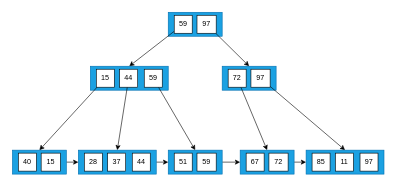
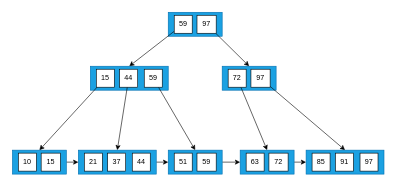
  <mxCell id="0" />
  <mxCell id="1" parent="0" />
  <mxCell id="2" value="" style="rounded=0;whiteSpace=wrap;html=1;fillColor=#1ba1e2;fontColor=#ffffff;strokeColor=#006EAF;" parent="1" vertex="1"><mxGeometry x="280" y="20" width="90" height="40" as="geometry" /></mxCell>
  <mxCell id="3" value="" style="rounded=0;orthogonalLoop=1;jettySize=auto;html=1;entryX=0.5;entryY=0;entryDx=0;entryDy=0;strokeColor=default;" parent="1" source="4" target="7" edge="1"><mxGeometry relative="1" as="geometry" /></mxCell>
  <mxCell id="4" value="59" style="rounded=0;whiteSpace=wrap;html=1;" parent="1" vertex="1"><mxGeometry x="290" y="25" width="30" height="30" as="geometry" /></mxCell>
  <mxCell id="5" value="" style="edgeStyle=none;rounded=0;orthogonalLoop=1;jettySize=auto;html=1;strokeColor=default;entryX=0.5;entryY=0;entryDx=0;entryDy=0;" parent="1" source="6" target="14" edge="1"><mxGeometry relative="1" as="geometry" /></mxCell>
  <mxCell id="6" value="97" style="rounded=0;whiteSpace=wrap;html=1;" parent="1" vertex="1"><mxGeometry x="328" y="25" width="32" height="30" as="geometry" /></mxCell>
  <mxCell id="7" value="" style="rounded=0;whiteSpace=wrap;html=1;fillColor=#1ba1e2;strokeColor=#006EAF;fontColor=#ffffff;" parent="1" vertex="1"><mxGeometry x="150" y="110" width="130" height="40" as="geometry" /></mxCell>
  <mxCell id="8" value="" style="edgeStyle=none;rounded=0;orthogonalLoop=1;jettySize=auto;html=1;strokeColor=default;entryX=0.5;entryY=0;entryDx=0;entryDy=0;" parent="1" source="9" target="20" edge="1"><mxGeometry relative="1" as="geometry" /></mxCell>
  <mxCell id="9" value="15" style="rounded=0;whiteSpace=wrap;html=1;" parent="1" vertex="1"><mxGeometry x="160" y="115" width="30" height="30" as="geometry" /></mxCell>
  <mxCell id="10" value="" style="edgeStyle=none;rounded=0;orthogonalLoop=1;jettySize=auto;html=1;strokeColor=default;entryX=0.5;entryY=0;entryDx=0;entryDy=0;" parent="1" source="11" target="24" edge="1"><mxGeometry relative="1" as="geometry" /></mxCell>
  <mxCell id="11" value="44" style="rounded=0;whiteSpace=wrap;html=1;" parent="1" vertex="1"><mxGeometry x="199" y="115" width="30" height="30" as="geometry" /></mxCell>
  <mxCell id="12" value="" style="edgeStyle=none;rounded=0;orthogonalLoop=1;jettySize=auto;html=1;strokeColor=default;entryX=0.5;entryY=0;entryDx=0;entryDy=0;" parent="1" source="13" target="29" edge="1"><mxGeometry relative="1" as="geometry" /></mxCell>
  <mxCell id="13" value="59" style="rounded=0;whiteSpace=wrap;html=1;" parent="1" vertex="1"><mxGeometry x="240" y="115" width="30" height="30" as="geometry" /></mxCell>
  <mxCell id="14" value="" style="rounded=0;whiteSpace=wrap;html=1;fillColor=#1ba1e2;fontColor=#ffffff;strokeColor=#006EAF;" parent="1" vertex="1"><mxGeometry x="370" y="110" width="90" height="40" as="geometry" /></mxCell>
  <mxCell id="15" value="" style="edgeStyle=none;rounded=0;orthogonalLoop=1;jettySize=auto;html=1;strokeColor=default;entryX=0.5;entryY=0;entryDx=0;entryDy=0;" parent="1" source="16" target="33" edge="1"><mxGeometry relative="1" as="geometry" /></mxCell>
  <mxCell id="16" value="72" style="rounded=0;whiteSpace=wrap;html=1;" parent="1" vertex="1"><mxGeometry x="380" y="115" width="30" height="30" as="geometry" /></mxCell>
  <mxCell id="17" value="" style="edgeStyle=none;rounded=0;orthogonalLoop=1;jettySize=auto;html=1;strokeColor=default;entryX=0.5;entryY=0;entryDx=0;entryDy=0;" parent="1" source="18" target="36" edge="1"><mxGeometry relative="1" as="geometry" /></mxCell>
  <mxCell id="18" value="97" style="rounded=0;whiteSpace=wrap;html=1;" parent="1" vertex="1"><mxGeometry x="418" y="115" width="32" height="30" as="geometry" /></mxCell>
  <mxCell id="19" value="" style="edgeStyle=none;rounded=0;orthogonalLoop=1;jettySize=auto;html=1;strokeColor=default;entryX=0;entryY=0.5;entryDx=0;entryDy=0;" parent="1" source="20" target="24" edge="1"><mxGeometry relative="1" as="geometry" /></mxCell>
  <mxCell id="20" value="" style="rounded=0;whiteSpace=wrap;html=1;fillColor=#1ba1e2;fontColor=#ffffff;strokeColor=#006EAF;" parent="1" vertex="1"><mxGeometry x="20" y="250" width="90" height="40" as="geometry" /></mxCell>
- <mxCell id="21" value="40" style="rounded=0;whiteSpace=wrap;html=1;" parent="1" vertex="1"><mxGeometry x="30" y="255" width="30" height="30" as="geometry" /></mxCell>
+ <mxCell id="21" value="10" style="rounded=0;whiteSpace=wrap;html=1;" parent="1" vertex="1"><mxGeometry x="30" y="255" width="30" height="30" as="geometry" /></mxCell>
  <mxCell id="22" value="15" style="rounded=0;whiteSpace=wrap;html=1;" parent="1" vertex="1"><mxGeometry x="68" y="255" width="32" height="30" as="geometry" /></mxCell>
  <mxCell id="23" value="" style="edgeStyle=none;rounded=0;orthogonalLoop=1;jettySize=auto;html=1;strokeColor=default;entryX=0;entryY=0.5;entryDx=0;entryDy=0;" parent="1" source="24" target="29" edge="1"><mxGeometry relative="1" as="geometry" /></mxCell>
  <mxCell id="24" value="" style="rounded=0;whiteSpace=wrap;html=1;fillColor=#1ba1e2;fontColor=#ffffff;strokeColor=#006EAF;" parent="1" vertex="1"><mxGeometry x="130" y="250" width="130" height="40" as="geometry" /></mxCell>
- <mxCell id="25" value="28" style="rounded=0;whiteSpace=wrap;html=1;" parent="1" vertex="1"><mxGeometry x="140" y="255" width="30" height="30" as="geometry" /></mxCell>
+ <mxCell id="25" value="21" style="rounded=0;whiteSpace=wrap;html=1;" parent="1" vertex="1"><mxGeometry x="140" y="255" width="30" height="30" as="geometry" /></mxCell>
  <mxCell id="26" value="37" style="rounded=0;whiteSpace=wrap;html=1;" parent="1" vertex="1"><mxGeometry x="179" y="255" width="30" height="30" as="geometry" /></mxCell>
  <mxCell id="27" value="44" style="rounded=0;whiteSpace=wrap;html=1;" parent="1" vertex="1"><mxGeometry x="220" y="255" width="30" height="30" as="geometry" /></mxCell>
  <mxCell id="28" value="" style="edgeStyle=none;rounded=0;orthogonalLoop=1;jettySize=auto;html=1;strokeColor=default;entryX=0;entryY=0.5;entryDx=0;entryDy=0;" parent="1" source="29" target="33" edge="1"><mxGeometry relative="1" as="geometry" /></mxCell>
  <mxCell id="29" value="" style="rounded=0;whiteSpace=wrap;html=1;fillColor=#1ba1e2;fontColor=#ffffff;strokeColor=#006EAF;" parent="1" vertex="1"><mxGeometry x="280" y="250" width="90" height="40" as="geometry" /></mxCell>
  <mxCell id="30" value="51" style="rounded=0;whiteSpace=wrap;html=1;" parent="1" vertex="1"><mxGeometry x="290" y="255" width="30" height="30" as="geometry" /></mxCell>
  <mxCell id="31" value="59" style="rounded=0;whiteSpace=wrap;html=1;" parent="1" vertex="1"><mxGeometry x="328" y="255" width="32" height="30" as="geometry" /></mxCell>
  <mxCell id="32" value="" style="edgeStyle=none;rounded=0;orthogonalLoop=1;jettySize=auto;html=1;strokeColor=default;entryX=0;entryY=0.5;entryDx=0;entryDy=0;" parent="1" source="33" target="36" edge="1"><mxGeometry relative="1" as="geometry" /></mxCell>
  <mxCell id="33" value="" style="rounded=0;whiteSpace=wrap;html=1;fillColor=#1ba1e2;fontColor=#ffffff;strokeColor=#006EAF;" parent="1" vertex="1"><mxGeometry x="400" y="250" width="90" height="40" as="geometry" /></mxCell>
- <mxCell id="34" value="67" style="rounded=0;whiteSpace=wrap;html=1;" parent="1" vertex="1"><mxGeometry x="410" y="255" width="30" height="30" as="geometry" /></mxCell>
+ <mxCell id="34" value="63" style="rounded=0;whiteSpace=wrap;html=1;" parent="1" vertex="1"><mxGeometry x="410" y="255" width="30" height="30" as="geometry" /></mxCell>
  <mxCell id="35" value="72" style="rounded=0;whiteSpace=wrap;html=1;" parent="1" vertex="1"><mxGeometry x="448" y="255" width="32" height="30" as="geometry" /></mxCell>
  <mxCell id="36" value="" style="rounded=0;whiteSpace=wrap;html=1;fillColor=#1ba1e2;fontColor=#ffffff;strokeColor=#006EAF;" parent="1" vertex="1"><mxGeometry x="510" y="250" width="130" height="40" as="geometry" /></mxCell>
  <mxCell id="37" value="85" style="rounded=0;whiteSpace=wrap;html=1;" parent="1" vertex="1"><mxGeometry x="520" y="255" width="30" height="30" as="geometry" /></mxCell>
- <mxCell id="38" value="11" style="rounded=0;whiteSpace=wrap;html=1;" parent="1" vertex="1"><mxGeometry x="559" y="255" width="30" height="30" as="geometry" /></mxCell>
+ <mxCell id="38" value="91" style="rounded=0;whiteSpace=wrap;html=1;" parent="1" vertex="1"><mxGeometry x="559" y="255" width="30" height="30" as="geometry" /></mxCell>
  <mxCell id="39" value="97" style="rounded=0;whiteSpace=wrap;html=1;" parent="1" vertex="1"><mxGeometry x="600" y="255" width="30" height="30" as="geometry" /></mxCell>
